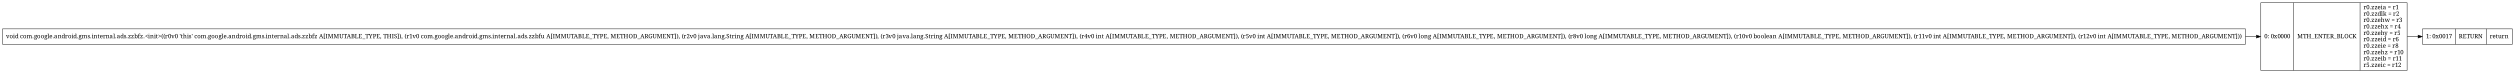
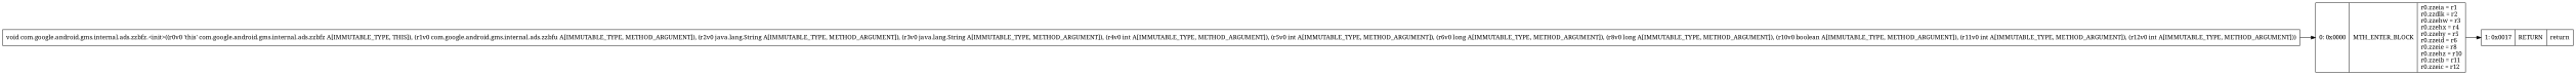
  digraph {
    rankdir=LR
    fontname="Noto Serif"
    node [shape=record fontname="Noto Serif"]
    edge [fontname="Noto Serif"]
-   n1 [label="{0\:\ 0x0000|MTH_ENTER_BLOCK\l|r0.zzeia = r1\lr0.zzdlk = r2\lr0.zzehw = r3\lr0.zzehx = r4\lr0.zzehy = r5\lr0.zzeid = r6\lr0.zzeie = r8\lr0.zzehz = r10\lr0.zzeib = r11\lr5.zzeic = r12\l}"]
+   n1 [label="{0\:\ 0x0000|MTH_ENTER_BLOCK\l|r0.zzeia = r1\lr0.zzdlk = r2\lr0.zzehw = r3\lr0.zzehx = r4\lr0.zzehy = r5\lr0.zzeid = r6\lr0.zzeie = r8\lr0.zzehz = r10\lr0.zzeib = r11\lr0.zzeic = r12\l}"]
    n2 [label="{1\:\ 0x0017|RETURN\l|return\l}"]
    n3 [label="{void com.google.android.gms.internal.ads.zzbfz.\<init\>((r0v0 'this' com.google.android.gms.internal.ads.zzbfz A[IMMUTABLE_TYPE, THIS]), (r1v0 com.google.android.gms.internal.ads.zzbfu A[IMMUTABLE_TYPE, METHOD_ARGUMENT]), (r2v0 java.lang.String A[IMMUTABLE_TYPE, METHOD_ARGUMENT]), (r3v0 java.lang.String A[IMMUTABLE_TYPE, METHOD_ARGUMENT]), (r4v0 int A[IMMUTABLE_TYPE, METHOD_ARGUMENT]), (r5v0 int A[IMMUTABLE_TYPE, METHOD_ARGUMENT]), (r6v0 long A[IMMUTABLE_TYPE, METHOD_ARGUMENT]), (r8v0 long A[IMMUTABLE_TYPE, METHOD_ARGUMENT]), (r10v0 boolean A[IMMUTABLE_TYPE, METHOD_ARGUMENT]), (r11v0 int A[IMMUTABLE_TYPE, METHOD_ARGUMENT]), (r12v0 int A[IMMUTABLE_TYPE, METHOD_ARGUMENT])) }"]
    n1 -> n2
    n3 -> n1
  }
